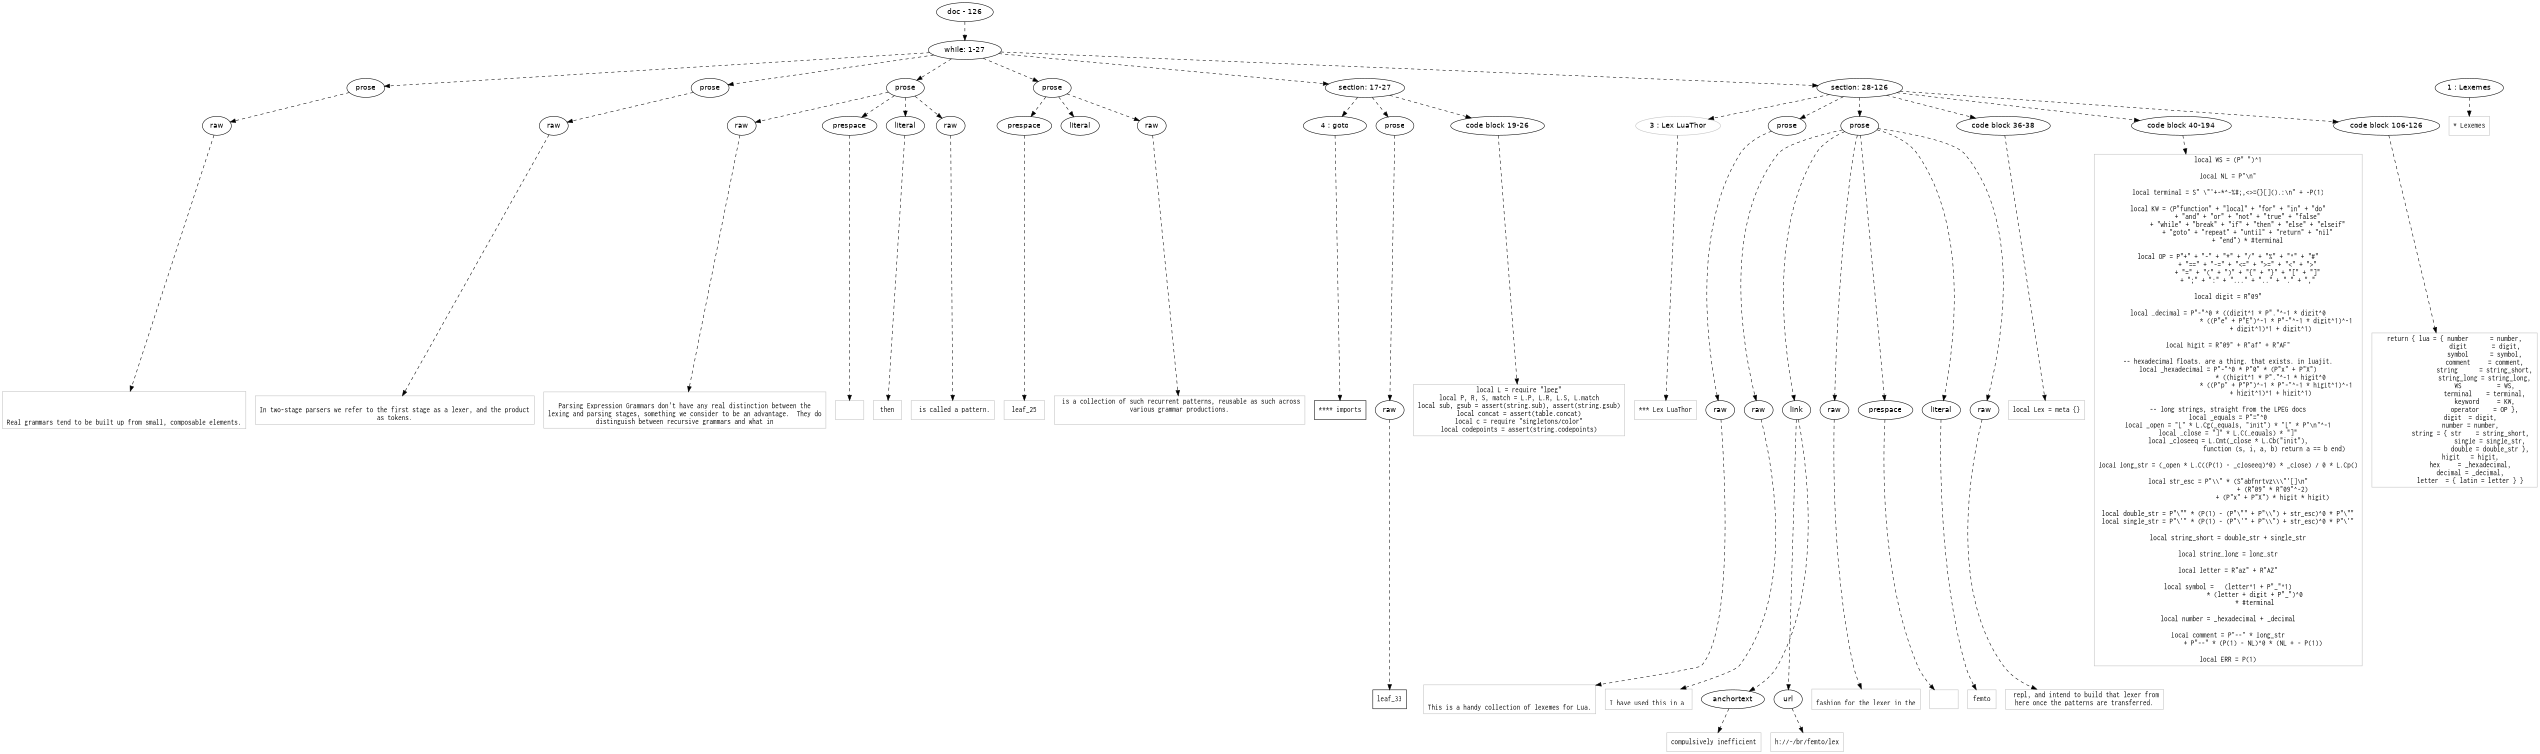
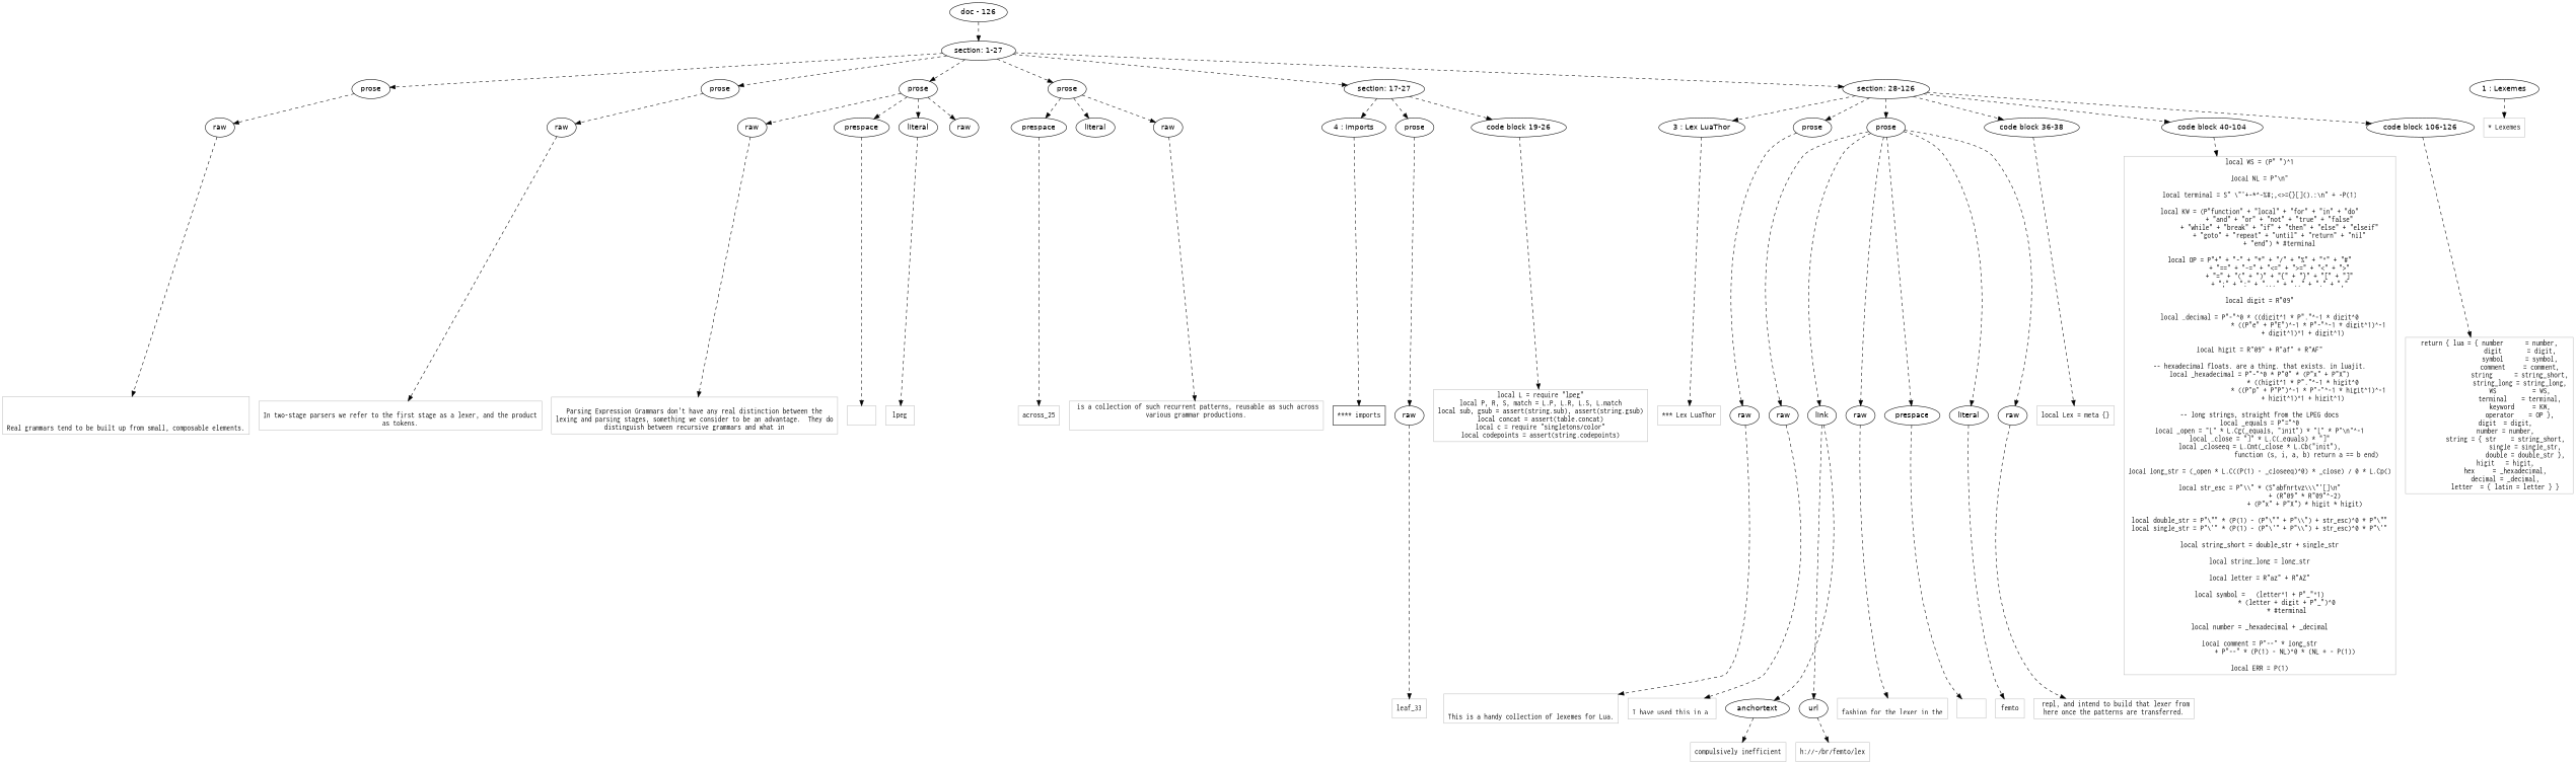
  digraph {
    node [fontname=Helvetica]
    edge [style=dashed]
-   n1 [label="while: 1-27"]
+   n1 [label="section: 1-27"]
    n2 [label="1 : Lexemes"]
    n3 [label=prose]
    n4 [label=prose]
    n5 [label=prose]
    n6 [label=prose]
    n7 [label="section: 17-27"]
    n8 [label="section: 28-126"]
    n9 [label=raw]
    n10 [label=raw]
    n11 [label=raw]
    n12 [label=prespace]
    n13 [label=literal]
    n14 [label=raw]
    n15 [label=prespace]
    n16 [label=literal]
    n17 [label=raw]
-   n18 [label="4 : goto"]
+   n18 [label="4 : imports"]
    n19 [label=prose]
    n20 [label="code block 19-26"]
    n21 [label=raw]
-   n22 [label="3 : Lex LuaThor" color=Gray]
+   n22 [label="3 : Lex LuaThor"]
    n23 [label=prose]
    n24 [label=prose]
    n25 [label="code block 36-38"]
-   n26 [label="code block 40-194"]
+   n26 [label="code block 40-104"]
    n27 [label="code block 106-126"]
    n28 [label=raw]
    n29 [label=raw]
    n30 [label=link]
    n31 [label=raw]
    n32 [label=prespace]
    n33 [label=literal]
    n34 [label=raw]
    n35 [label=anchortext]
    n36 [label=url]
    n37 [color=Gray fontname=Inconsolata label="* Lexemes" shape=rectangle]
    n38 [color=Gray fontname=Inconsolata label="\n\n\nReal grammars tend to be built up from small, composable elements.\n" shape=rectangle]
    n39 [color=Gray fontname=Inconsolata label="\nIn two-stage parsers we refer to the first stage as a lexer, and the product\nas tokens.\n" shape=rectangle]
    n40 [color=Gray fontname=Inconsolata label="\nParsing Expression Grammars don't have any real distinction between the\nlexing and parsing stages, something we consider to be an advantage.  They do\ndistinguish between recursive grammars and what in" shape=rectangle]
    n41 [color=Gray fontname=Inconsolata label=" " shape=rectangle]
-   n42 [color=Gray fontname=Inconsolata label=then shape=rectangle]
-   n43 [color=Gray fontname=Inconsolata label=" is called a pattern.\n" shape=rectangle]
-   leaf_25 [color=Gray fontname=Inconsolata shape=rectangle]
+   n42 [color=Gray fontname=Inconsolata label=lpeg shape=rectangle]
+   leaf_25 [color=Gray fontname=Inconsolata shape=rectangle label=across_25]
    n45 [color=Gray fontname=Inconsolata label=" is a collection of such recurrent patterns, reusable as such across\nvarious grammar productions.\n\n" shape=rectangle]
    n46 [color=black fontname=Inconsolata label="**** imports" shape=rectangle]
    n47 [color=Gray fontname=Inconsolata label="local L = require \"lpeg\"\nlocal P, R, S, match = L.P, L.R, L.S, L.match\nlocal sub, gsub = assert(string.sub), assert(string.gsub)\nlocal concat = assert(table.concat)\nlocal c = require \"singletons/color\"\nlocal codepoints = assert(string.codepoints)" shape=rectangle]
-   leaf_33 [color=black fontname=Inconsolata shape=rectangle]
+   leaf_33 [color=Gray fontname=Inconsolata shape=rectangle]
    n49 [color=Gray fontname=Inconsolata label="*** Lex LuaThor" shape=rectangle]
    n50 [color=Gray fontname=Inconsolata label="local Lex = meta {}" shape=rectangle]
    n51 [color=Gray fontname=Inconsolata label="local WS = (P\" \")^1\n\nlocal NL = P\"\\n\"\n\nlocal terminal = S\" \\\"'+-*^~%#;,<>={}[]().:\\n\" + -P(1)\n\nlocal KW = (P\"function\" + \"local\" + \"for\" + \"in\" + \"do\"\n           + \"and\" + \"or\" + \"not\" + \"true\" + \"false\"\n           + \"while\" + \"break\" + \"if\" + \"then\" + \"else\" + \"elseif\"\n           + \"goto\" + \"repeat\" + \"until\" + \"return\" + \"nil\"\n           + \"end\") * #terminal\n\nlocal OP = P\"+\" + \"-\" + \"*\" + \"/\" + \"%\" + \"^\" + \"#\"\n           + \"==\" + \"~=\" + \"<=\" + \">=\" + \"<\" + \">\"\n           + \"=\" + \"(\" + \")\" + \"{\" + \"}\" + \"[\" + \"]\"\n           + \";\" + \":\" + \"...\" + \"..\" + \".\" + \",\"\n\nlocal digit = R\"09\"\n\nlocal _decimal = P\"-\"^0 * ((digit^1 * P\".\"^-1 * digit^0\n                           * ((P\"e\" + P\"E\")^-1 * P\"-\"^-1 * digit^1)^-1\n                        + digit^1)^1 + digit^1)\n\nlocal higit = R\"09\" + R\"af\" + R\"AF\"\n\n-- hexadecimal floats. are a thing. that exists. in luajit.\nlocal _hexadecimal = P\"-\"^0 * P\"0\" * (P\"x\" + P\"X\")\n                        * ((higit^1 * P\".\"^-1 * higit^0\n                           * ((P\"p\" + P\"P\")^-1 * P\"-\"^-1 * higit^1)^-1\n                        + higit^1)^1 + higit^1)\n\n-- long strings, straight from the LPEG docs\nlocal _equals = P\"=\"^0\nlocal _open = \"[\" * L.Cg(_equals, \"init\") * \"[\" * P\"\\n\"^-1\nlocal _close = \"]\" * L.C(_equals) * \"]\"\nlocal _closeeq = L.Cmt(_close * L.Cb(\"init\"),\n                          function (s, i, a, b) return a == b end)\n\nlocal long_str = (_open * L.C((P(1) - _closeeq)^0) * _close) / 0 * L.Cp()\n\nlocal str_esc = P\"\\\\\" * (S\"abfnrtvz\\\\\\\"'[]\\n\"\n                         + (R\"09\" * R\"09\"^-2)\n                         + (P\"x\" + P\"X\") * higit * higit)\n\nlocal double_str = P\"\\\"\" * (P(1) - (P\"\\\"\" + P\"\\\\\") + str_esc)^0 * P\"\\\"\"\nlocal single_str = P\"\\'\" * (P(1) - (P\"\\'\" + P\"\\\\\") + str_esc)^0 * P\"\\'\"\n\nlocal string_short = double_str + single_str\n\nlocal string_long = long_str\n\nlocal letter = R\"az\" + R\"AZ\"\n\nlocal symbol =   (letter^1 + P\"_\"^1)\n               * (letter + digit + P\"_\")^0\n               * #terminal\n\nlocal number = _hexadecimal + _decimal\n\nlocal comment = P\"--\" * long_str\n              + P\"--\" * (P(1) - NL)^0 * (NL + - P(1))\n\nlocal ERR = P(1)" shape=rectangle]
    n52 [color=Gray fontname=Inconsolata label="return { lua = { number      = number,\n                 digit       = digit,\n                 symbol      = symbol,\n                 comment     = comment,\n                 string      = string_short,\n                 string_long = string_long,\n                 WS          = WS,\n                 terminal    = terminal,\n                 keyword     = KW,\n                 operator    = OP },\n         digit  = digit,\n         number = number,\n         string = { str    = string_short,\n                    single = single_str,\n                    double = double_str },\n         higit   = higit,\n         hex     = _hexadecimal,\n         decimal = _decimal,\n         letter  = { latin = letter } }" shape=rectangle]
    n53 [color=Gray fontname=Inconsolata label="\n\nThis is a handy collection of lexemes for Lua.\n" shape=rectangle]
    n54 [color=Gray fontname=Inconsolata label="\nI have used this in a " shape=rectangle]
    n55 [color=Gray fontname=Inconsolata label="\nfashion for the lexer in the" shape=rectangle]
    n56 [color=Gray fontname=Inconsolata label=" " shape=rectangle]
    n57 [color=Gray fontname=Inconsolata label=femto shape=rectangle]
    n58 [color=Gray fontname=Inconsolata label=" repl, and intend to build that lexer from\nhere once the patterns are transferred.\n" shape=rectangle]
    n59 [color=Gray fontname=Inconsolata label="compulsively inefficient" shape=rectangle]
    n60 [color=Gray fontname=Inconsolata label="h://~/br/femto/lex" shape=rectangle]
    n61 [label="doc - 126"]
    subgraph sub_1 {
      rank=same
      n1
    }
    subgraph sub_2 {
      rank=same
      n2
      n3
      n4
      n5
      n6
      n7
      n8
    }
    subgraph sub_3 {
      rank=same
      n9
    }
    subgraph sub_4 {
      rank=same
      n10
    }
    subgraph sub_5 {
      rank=same
      n11
      n12
      n13
      n14
    }
    subgraph sub_6 {
      rank=same
      n15
      n16
      n17
    }
    subgraph sub_7 {
      rank=same
      n18
      n19
      n20
    }
    subgraph sub_8 {
      rank=same
      n21
    }
    subgraph sub_9 {
      rank=same
      n22
      n23
      n24
      n25
      n26
      n27
    }
    subgraph sub_10 {
      rank=same
      n28
    }
    subgraph sub_11 {
      rank=same
      n29
      n30
      n31
      n32
      n33
      n34
    }
    subgraph sub_12 {
      rank=same
      n35
      n36
    }
    n1 -> n3
    n1 -> n4
    n1 -> n5
    n1 -> n6
    n1 -> n7
    n1 -> n8
    n2 -> n37
    n3 -> n9
    n4 -> n10
    n5 -> n11
    n5 -> n12
    n5 -> n13
    n5 -> n14
    n6 -> n15
    n6 -> n16
    n6 -> n17
    n7 -> n18
    n7 -> n19
    n7 -> n20
    n8 -> n22
    n8 -> n23
    n8 -> n24
    n8 -> n25
    n8 -> n26
    n8 -> n27
    n9 -> n38
    n10 -> n39
    n11 -> n40
    n12 -> n41
    n13 -> n42
-   n14 -> n43
    n15 -> leaf_25
    n17 -> n45
    n18 -> n46
    n19 -> n21
    n20 -> n47
    n21 -> leaf_33
    n22 -> n49
    n23 -> n28
    n24 -> n29
    n24 -> n30
    n24 -> n31
    n24 -> n32
    n24 -> n33
    n24 -> n34
    n25 -> n50
    n26 -> n51
    n27 -> n52
    n28 -> n53
    n29 -> n54
    n30 -> n35
    n30 -> n36
    n31 -> n55
    n32 -> n56
    n33 -> n57
    n34 -> n58
    n35 -> n59
    n36 -> n60
    n61 -> n1
  }
